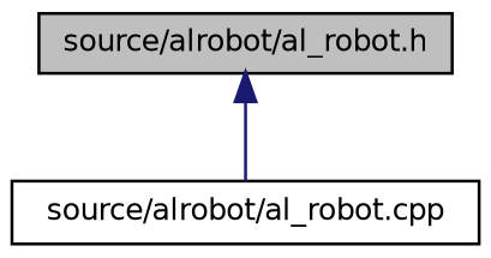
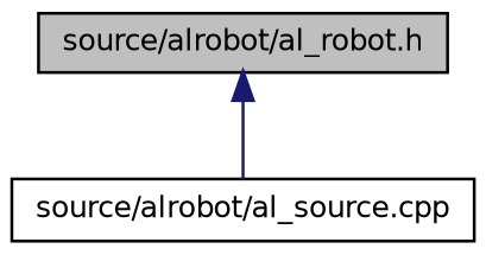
  digraph {
    node [color=black fontname=Helvetica fontsize=10 shape=record style=filled]
    n1 [fillcolor=grey75 fontcolor=black height=0.2 label="source/alrobot/al_robot.h" width=0.4]
-   n2 [fillcolor=white height=0.2 label="source/alrobot/al_robot.cpp" width=0.4]
+   n2 [fillcolor=white height=0.2 label="source/alrobot/al_source.cpp" width=0.4]
    n1 -> n2 [color=midnightblue dir=back fontname=Helvetica fontsize=10 labelfontname=Helvetica labelfontsize=10 style=solid]
  }
